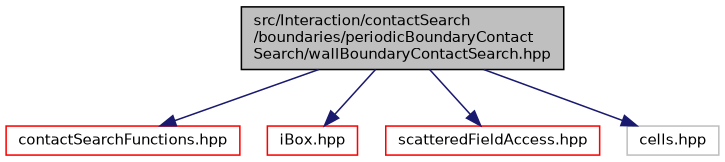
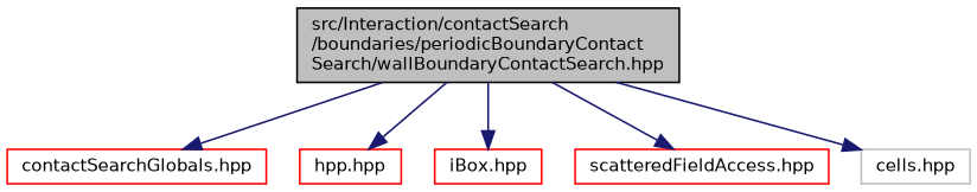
  digraph {
    node [color=red fillcolor=white fontname=Helvetica fontsize=10 shape=record style=filled]
    edge [color=midnightblue fontname=Helvetica fontsize=10 labelfontname=Helvetica labelfontsize=10 style=solid]
    n1 [color=black fillcolor=grey75 fontcolor=black height=0.2 label="src/Interaction/contactSearch\l/boundaries/periodicBoundaryContact\lSearch/wallBoundaryContactSearch.hpp" width=0.4]
-   n3 [height=0.2 label="contactSearchFunctions.hpp" width=0.4]
+   n2 [height=0.2 label="contactSearchGlobals.hpp" width=0.4]
+   n3 [height=0.2 label="hpp.hpp" width=0.4]
    n4 [height=0.2 label="iBox.hpp" width=0.4]
    n5 [height=0.2 label="scatteredFieldAccess.hpp" width=0.4]
    n6 [color=grey75 height=0.2 label="cells.hpp" width=0.4]
+   n1 -> n2
    n1 -> n3
    n1 -> n4
    n1 -> n5
    n1 -> n6
  }
